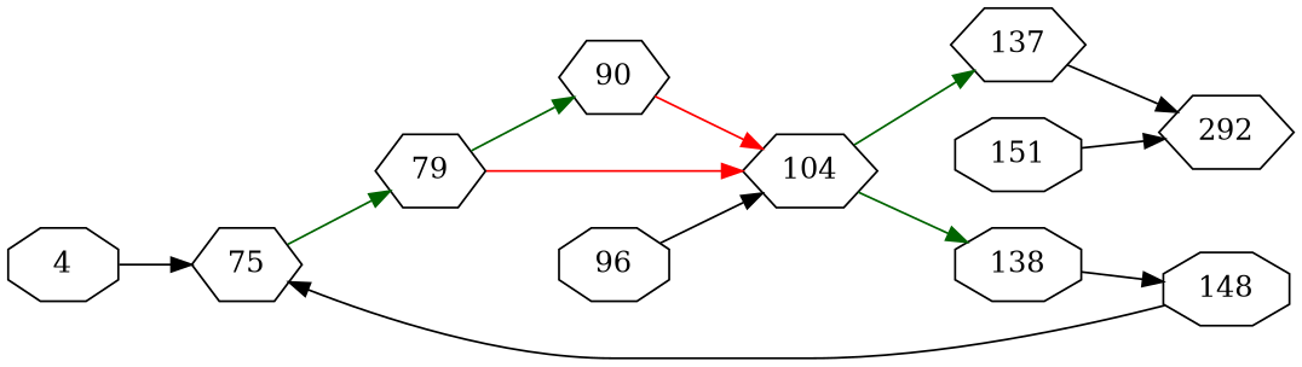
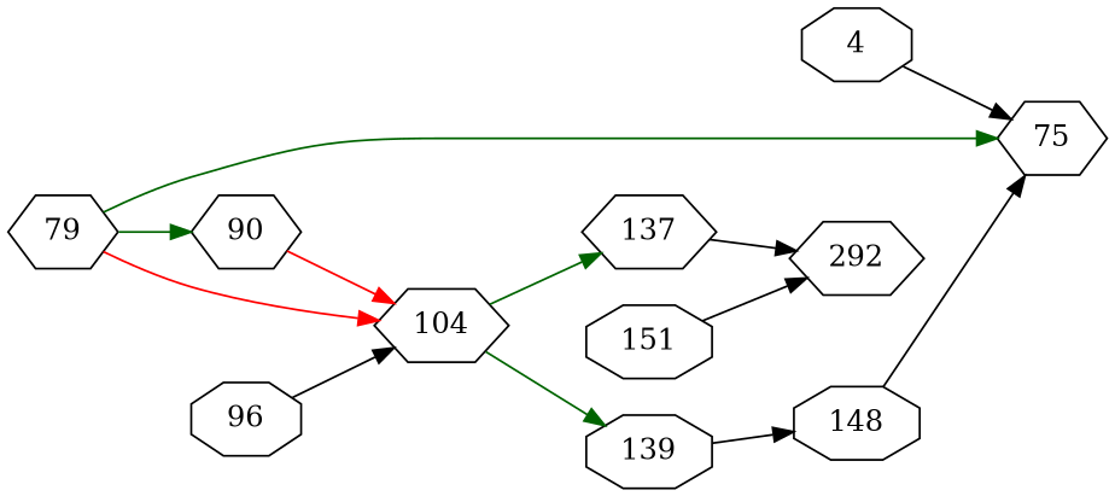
  strict digraph {
    rankdir=LR
    node [shape=hexagon]
    4 [entry=true shape=octagon]
    75
    79
    90
    104
    151 [shape=octagon]
    n7 [label=292]
    137
-   139 [shape=octagon label=138]
+   139 [shape=octagon]
    96 [shape=octagon]
    148 [shape=octagon]
    4 -> 75
-   75 -> 79 [color=darkgreen cond=true]
+   79 -> 75 [color=darkgreen cond=true]
    79 -> 90 [color=darkgreen cond=true]
    79 -> 104 [color=red cond=false]
    90 -> 104 [color=red cond=false]
    104 -> 137 [color=darkgreen cond=true]
    104 -> 139 [color=darkgreen cond=false]
    151 -> n7
    137 -> n7
    139 -> 148
    96 -> 104
    148 -> 75
  }
